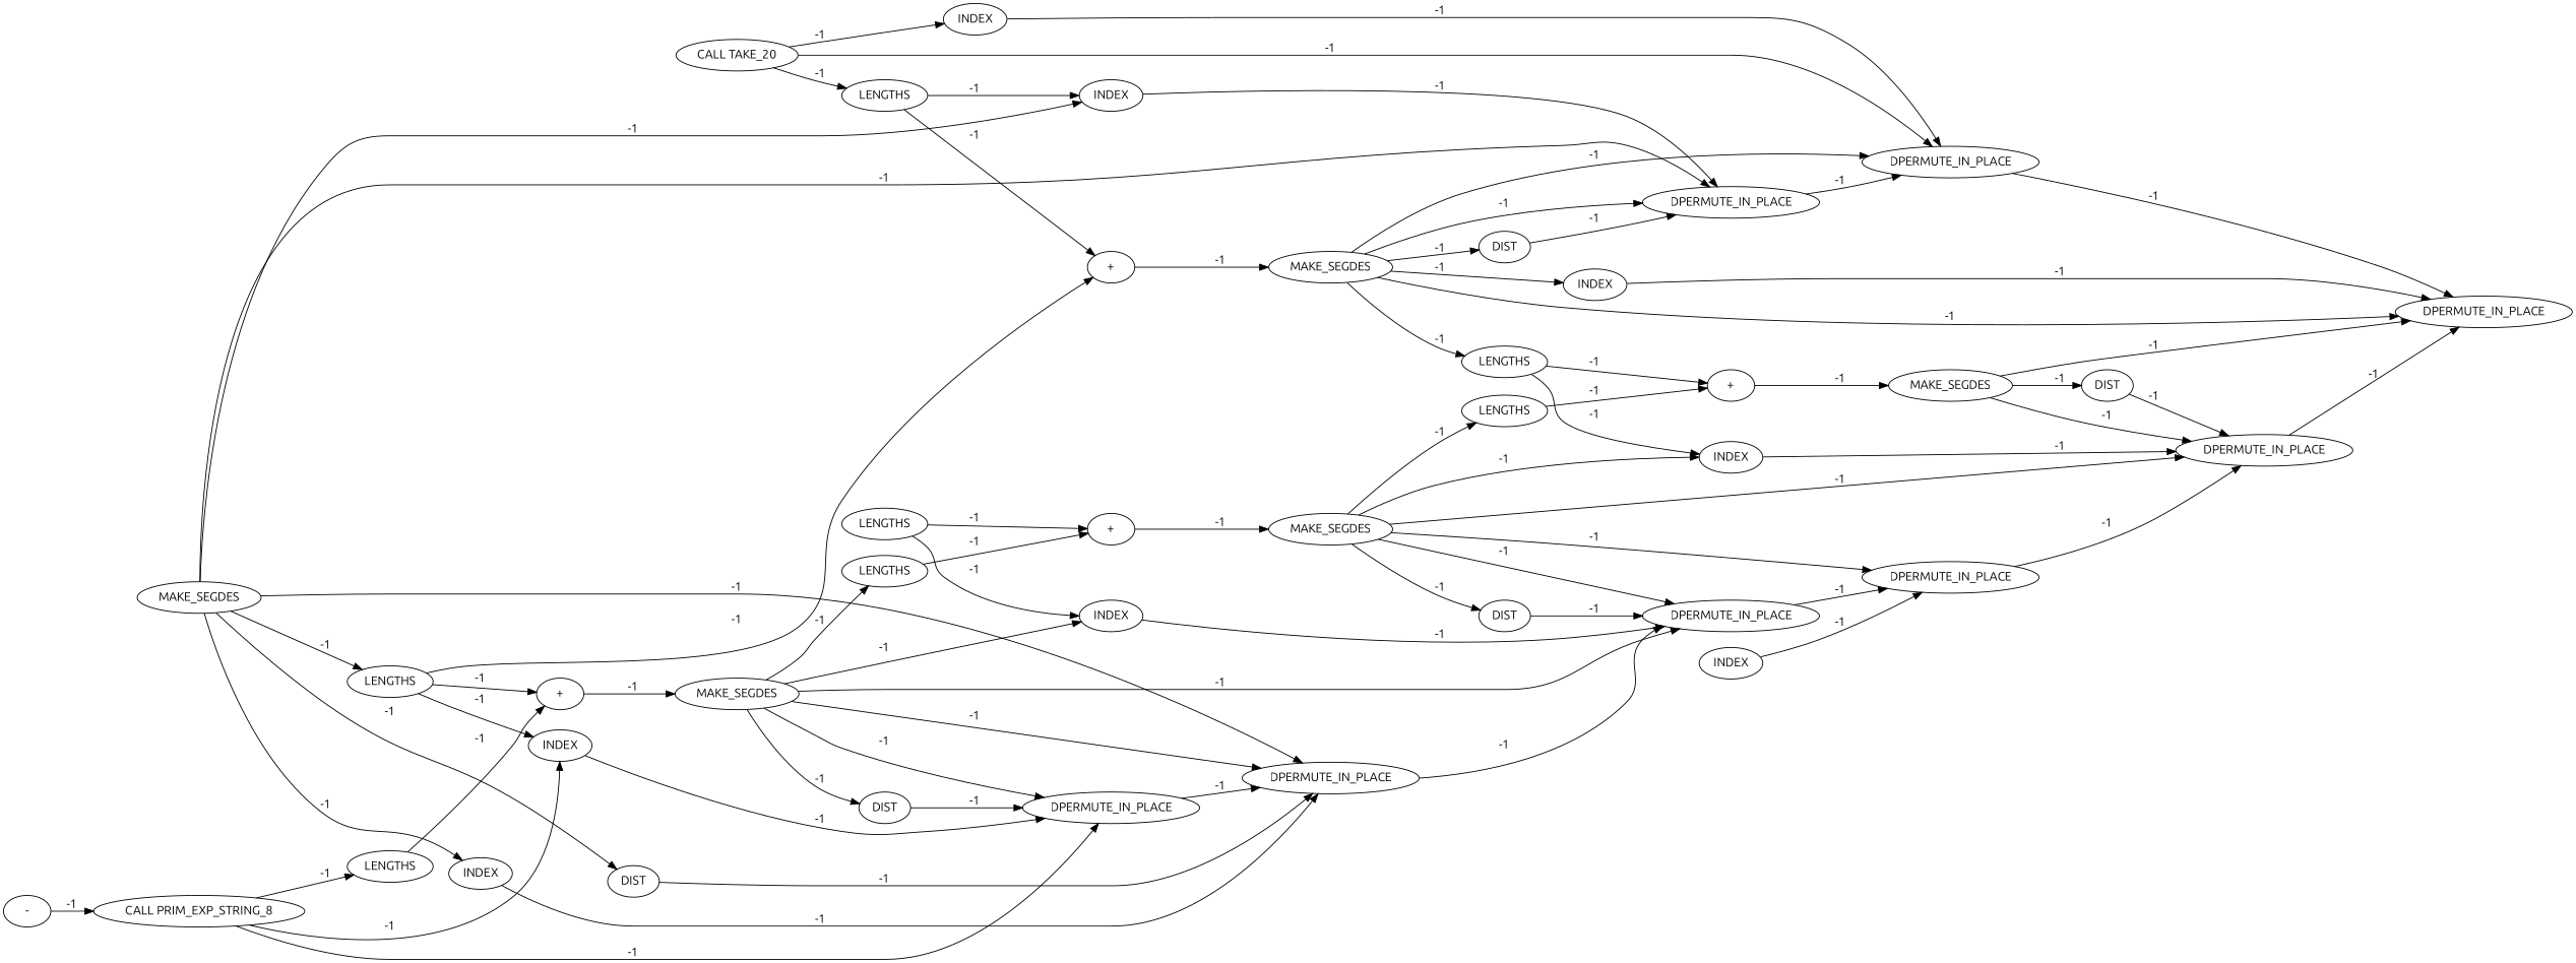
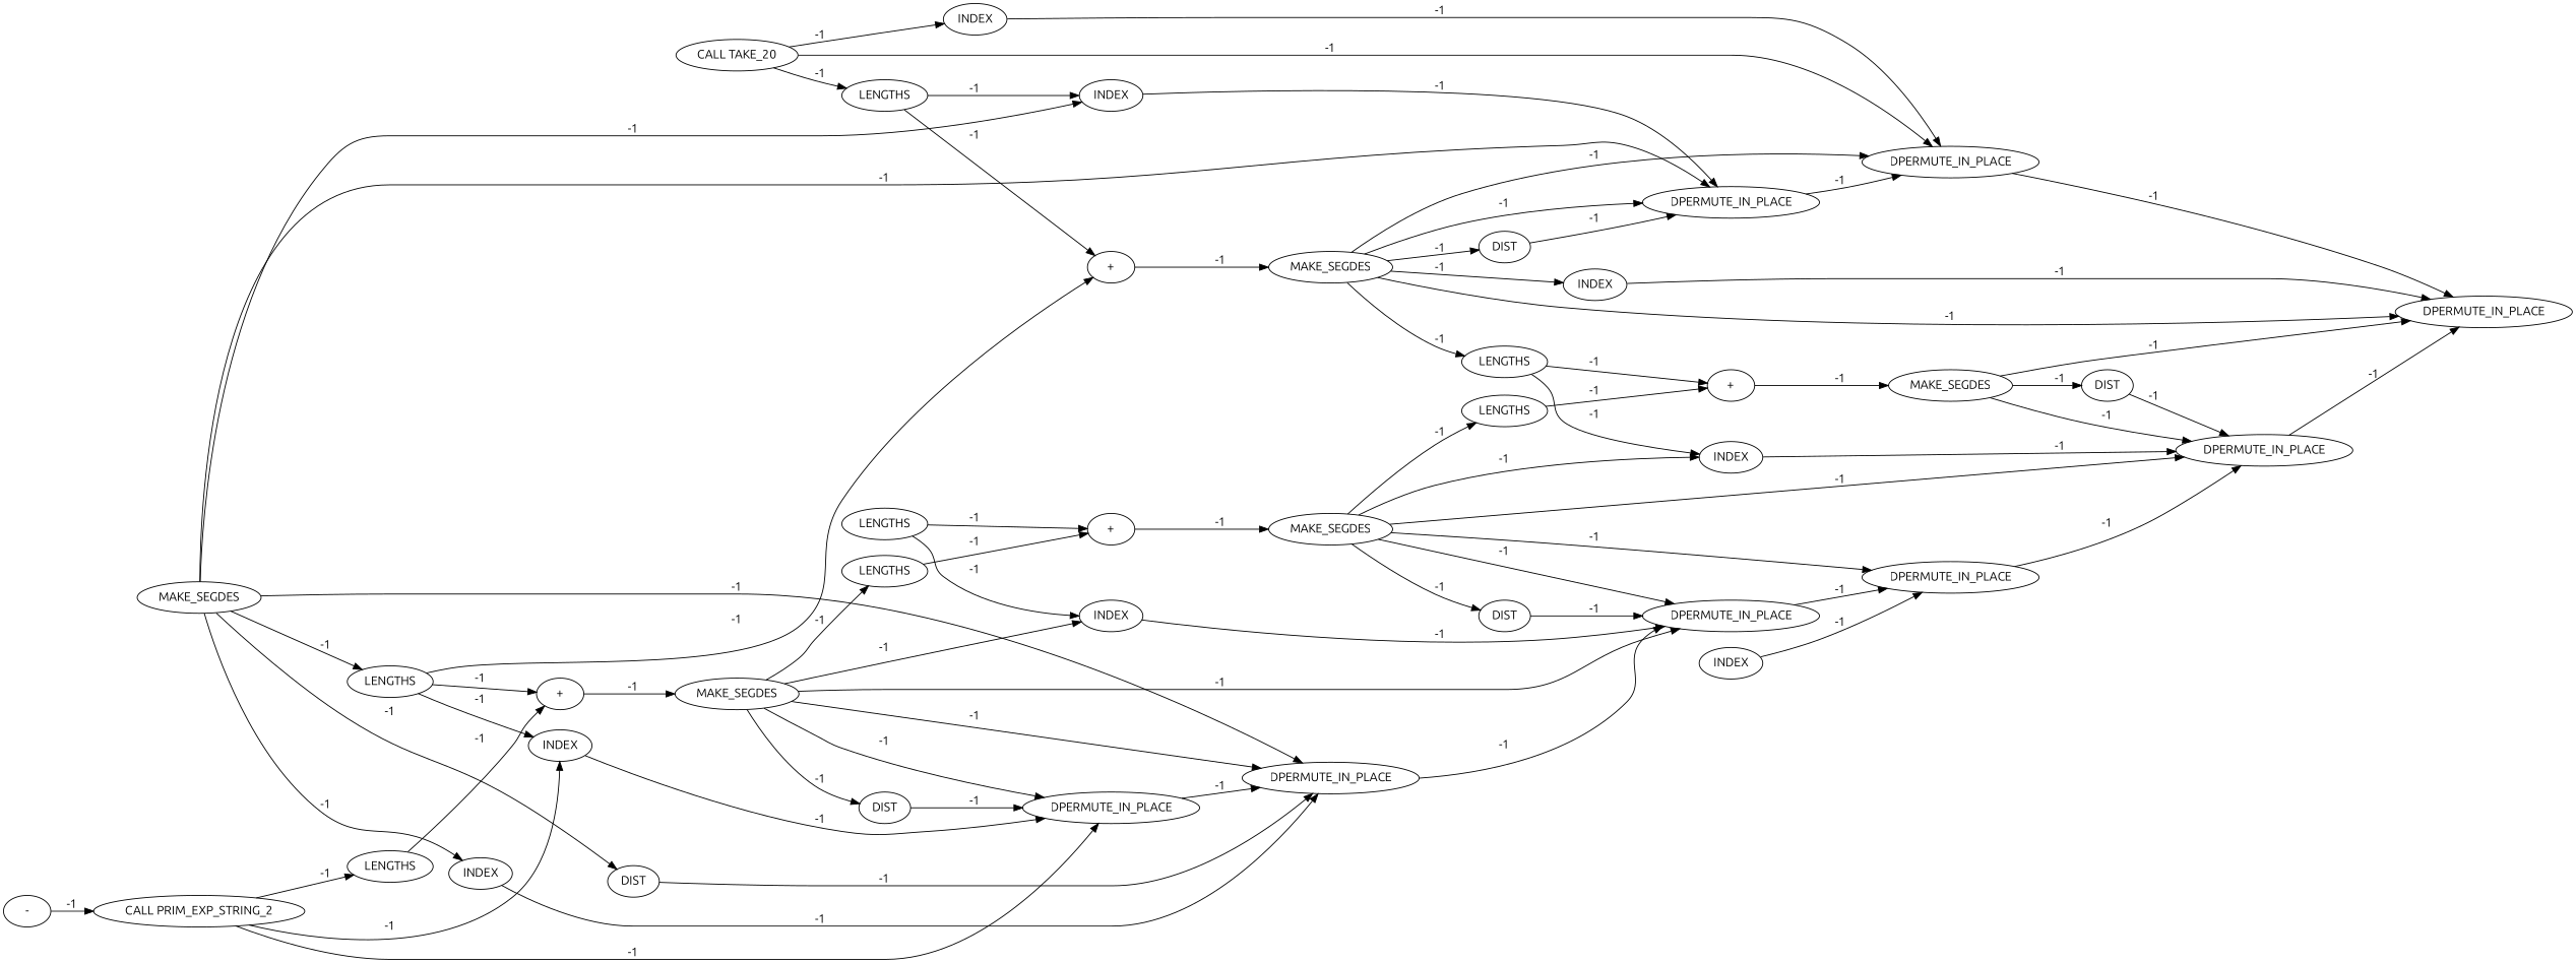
  digraph {
    rankdir=LR
    fontname=Ubuntu
    node [cost=0 fontname=Ubuntu]
    edge [cost=-1 fontname=Ubuntu]
    n1 [label=DIST]
    n2 [label=DPERMUTE_IN_PLACE]
    n3 [label=DPERMUTE_IN_PLACE]
    n4 [label=DPERMUTE_IN_PLACE]
    n5 [label="CALL TAKE_20"]
    n6 [label=INDEX]
    n7 [label=LENGTHS]
    n8 [label=INDEX]
    n9 [label=DPERMUTE_IN_PLACE]
    n10 [label=DPERMUTE_IN_PLACE]
    n11 [label="+"]
    n12 [label=MAKE_SEGDES]
    n13 [label=MAKE_SEGDES]
    n14 [label=INDEX]
    n15 [label=DPERMUTE_IN_PLACE]
    n16 [label=DIST]
    n17 [label=INDEX]
    n18 [label=LENGTHS]
    n19 [label=MAKE_SEGDES]
    n20 [label=LENGTHS]
    n21 [label=DIST]
    n22 [label=INDEX]
    n23 [label=INDEX]
    n24 [label=DPERMUTE_IN_PLACE]
    n25 [label=LENGTHS]
    n26 [label="+"]
    n27 [label="+"]
    n28 [label=LENGTHS]
    n29 [label="+"]
    n30 [label=INDEX]
    n31 [label=DPERMUTE_IN_PLACE]
    n32 [label=MAKE_SEGDES]
    n33 [label="-"]
-   n34 [label="CALL PRIM_EXP_STRING_8"]
+   n34 [label="CALL PRIM_EXP_STRING_2"]
    n35 [label=DIST]
    n36 [label=LENGTHS]
    n37 [label=LENGTHS]
    n38 [label=INDEX]
    n39 [label=MAKE_SEGDES]
    n40 [label=DIST]
    n1 -> n2 [label=-1]
    n2 -> n4 [label=-1]
    n3 -> n4 [label=-1]
    n5 -> n3 [label=-1]
    n5 -> n6 [label=-1]
    n5 -> n7 [label=-1]
    n6 -> n3 [label=-1]
    n7 -> n17 [label=-1]
    n7 -> n27 [label=-1]
    n8 -> n9 [label=-1]
    n9 -> n15 [label=-1]
    n10 -> n3 [label=-1]
    n11 -> n12 [label=-1]
    n12 -> n1 [label=-1]
    n12 -> n2 [label=-1]
    n12 -> n4 [label=-1]
    n13 -> n10 [label=-1]
    n13 -> n14 [label=-1]
    n13 -> n15 [label=-1]
    n13 -> n16 [label=-1]
    n13 -> n17 [label=-1]
    n13 -> n18 [label=-1]
    n14 -> n15 [label=-1]
    n15 -> n31 [label=-1]
    n16 -> n15 [label=-1]
    n17 -> n10 [label=-1]
    n18 -> n8 [label=-1]
    n18 -> n26 [label=-1]
    n18 -> n27 [label=-1]
    n19 -> n3 [label=-1]
    n19 -> n4 [label=-1]
    n19 -> n10 [label=-1]
    n19 -> n20 [label=-1]
    n19 -> n21 [label=-1]
    n19 -> n22 [label=-1]
    n20 -> n11 [label=-1]
    n20 -> n30 [label=-1]
    n21 -> n10 [label=-1]
    n22 -> n4 [label=-1]
    n23 -> n24 [label=-1]
    n24 -> n2 [label=-1]
    n25 -> n26 [label=-1]
    n26 -> n39 [label=-1]
    n27 -> n19 [label=-1]
    n28 -> n29 [label=-1]
    n29 -> n32 [label=-1]
    n30 -> n2 [label=-1]
    n31 -> n24 [label=-1]
    n32 -> n2 [label=-1]
    n32 -> n24 [label=-1]
    n32 -> n30 [label=-1]
    n32 -> n31 [label=-1]
    n32 -> n35 [label=-1]
    n32 -> n36 [label=-1]
    n33 -> n34 [label=-1]
    n34 -> n8 [label=-1]
    n34 -> n9 [label=-1]
    n34 -> n25 [label=-1]
    n35 -> n31 [label=-1]
    n36 -> n11 [label=-1]
    n37 -> n29 [label=-1]
    n37 -> n38 [label=-1]
    n38 -> n31 [label=-1]
    n39 -> n9 [label=-1]
    n39 -> n15 [label=-1]
    n39 -> n28 [label=-1]
    n39 -> n31 [label=-1]
    n39 -> n38 [label=-1]
    n39 -> n40 [label=-1]
    n40 -> n9 [label=-1]
  }
